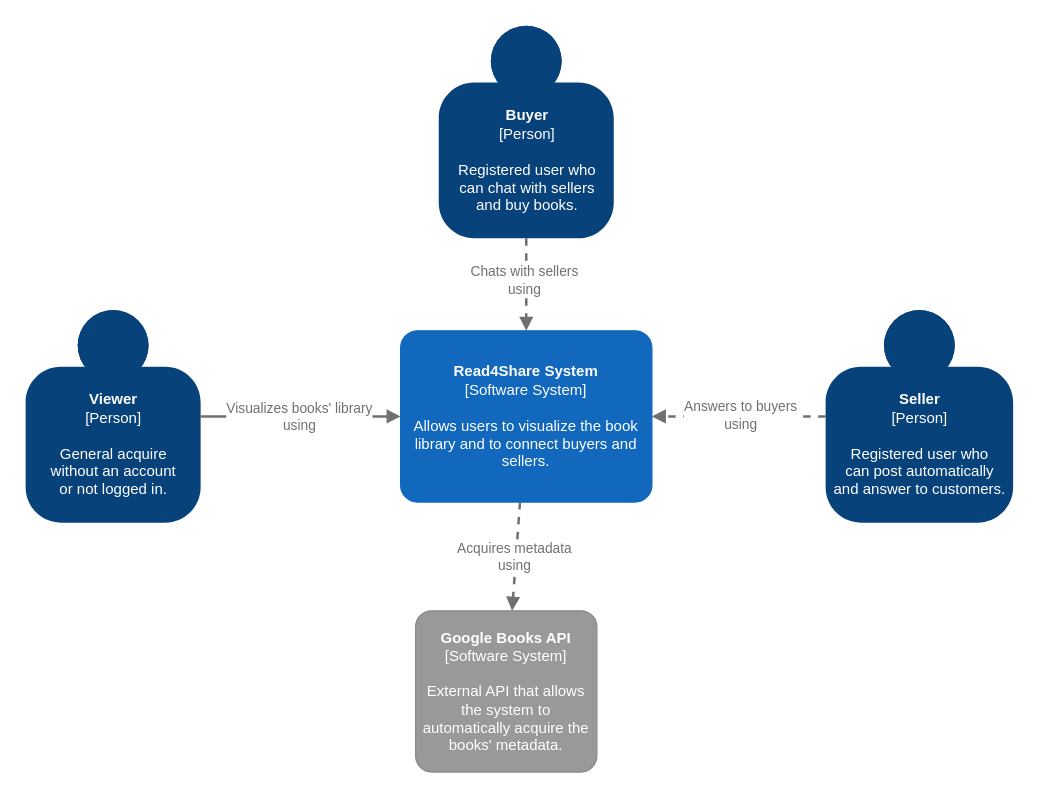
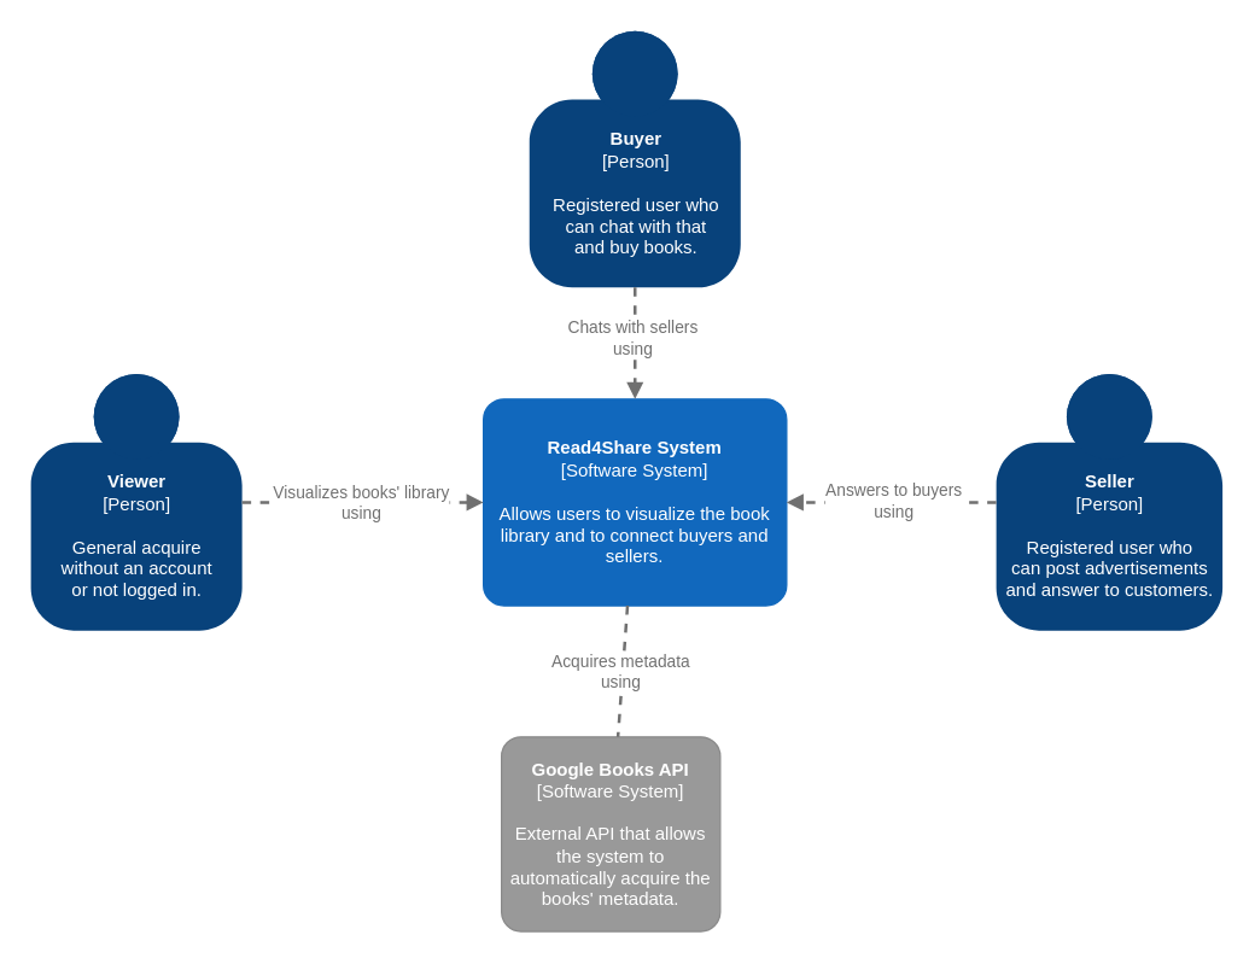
  <mxCell id="0" />
  <mxCell id="1" parent="0" />
  <mxCell id="2" value="&lt;b&gt;Viewer&lt;/b&gt;&lt;div&gt;[Person]&lt;/div&gt;&lt;br&gt;&lt;div&gt;General acquire &#10;without an account &#10;or not logged in.&lt;/div&gt;" style="html=1;dashed=0;whitespace=wrap;fillColor=#08427b;strokeColor=none;fontColor=#ffffff;shape=mxgraph.c4.person;align=center;metaEdit=1;points=[[0.5,0,0],[1,0.5,0],[1,0.75,0],[0.75,1,0],[0.5,1,0],[0.25,1,0],[0,0.75,0],[0,0.5,0]];metaData={&quot;c4Type&quot;:{&quot;editable&quot;:false}};" vertex="1" parent="1"><mxGeometry x="20" y="247.5" width="140" height="170" as="geometry" /></mxCell>
- <mxCell id="3" value="&lt;b&gt;Buyer&lt;/b&gt;&lt;div&gt;[Person]&lt;/div&gt;&lt;br&gt;&lt;div&gt;Registered user who&#10;can chat with sellers&#10;and buy books.&lt;/div&gt;" style="html=1;dashed=0;whitespace=wrap;fillColor=#08427b;strokeColor=none;fontColor=#ffffff;shape=mxgraph.c4.person;align=center;metaEdit=1;points=[[0.5,0,0],[1,0.5,0],[1,0.75,0],[0.75,1,0],[0.5,1,0],[0.25,1,0],[0,0.75,0],[0,0.5,0]];metaData={&quot;c4Type&quot;:{&quot;editable&quot;:false}};" vertex="1" parent="1"><mxGeometry x="350.5" y="20" width="140" height="170" as="geometry" /></mxCell>
- <mxCell id="4" value="&lt;b&gt;Seller&lt;/b&gt;&lt;div&gt;[Person]&lt;/div&gt;&lt;br&gt;&lt;div&gt;Registered user who&#10;can post automatically&#10;and answer to customers.&lt;/div&gt;" style="html=1;dashed=0;whitespace=wrap;fillColor=#08427b;strokeColor=none;fontColor=#ffffff;shape=mxgraph.c4.person;align=center;metaEdit=1;points=[[0.5,0,0],[1,0.5,0],[1,0.75,0],[0.75,1,0],[0.5,1,0],[0.25,1,0],[0,0.75,0],[0,0.5,0]];metaData={&quot;c4Type&quot;:{&quot;editable&quot;:false}};" vertex="1" parent="1"><mxGeometry x="660" y="247.5" width="150" height="170" as="geometry" /></mxCell>
+ <mxCell id="3" value="&lt;b&gt;Buyer&lt;/b&gt;&lt;div&gt;[Person]&lt;/div&gt;&lt;br&gt;&lt;div&gt;Registered user who&#10;can chat with that&#10;and buy books.&lt;/div&gt;" style="html=1;dashed=0;whitespace=wrap;fillColor=#08427b;strokeColor=none;fontColor=#ffffff;shape=mxgraph.c4.person;align=center;metaEdit=1;points=[[0.5,0,0],[1,0.5,0],[1,0.75,0],[0.75,1,0],[0.5,1,0],[0.25,1,0],[0,0.75,0],[0,0.5,0]];metaData={&quot;c4Type&quot;:{&quot;editable&quot;:false}};" vertex="1" parent="1"><mxGeometry x="350.5" y="20" width="140" height="170" as="geometry" /></mxCell>
+ <mxCell id="4" value="&lt;b&gt;Seller&lt;/b&gt;&lt;div&gt;[Person]&lt;/div&gt;&lt;br&gt;&lt;div&gt;Registered user who&#10;can post advertisements&#10;and answer to customers.&lt;/div&gt;" style="html=1;dashed=0;whitespace=wrap;fillColor=#08427b;strokeColor=none;fontColor=#ffffff;shape=mxgraph.c4.person;align=center;metaEdit=1;points=[[0.5,0,0],[1,0.5,0],[1,0.75,0],[0.75,1,0],[0.5,1,0],[0.25,1,0],[0,0.75,0],[0,0.5,0]];metaData={&quot;c4Type&quot;:{&quot;editable&quot;:false}};" vertex="1" parent="1"><mxGeometry x="660" y="247.5" width="150" height="170" as="geometry" /></mxCell>
  <mxCell id="5" value="&lt;b&gt;Read4Share System&lt;/b&gt;&lt;div&gt;[Software System]&lt;/div&gt;&lt;br&gt;&lt;div&gt;Allows users to visualize the book library and to connect buyers and sellers.&lt;/div&gt;" style="rounded=1;whiteSpace=wrap;html=1;labelBackgroundColor=none;fillColor=#1168BD;fontColor=#ffffff;align=center;arcSize=10;strokeColor=#1168BD;metaEdit=1;metaData={&quot;c4Type&quot;:{&quot;editable&quot;:false}};points=[[0.25,0,0],[0.5,0,0],[0.75,0,0],[1,0.25,0],[1,0.5,0],[1,0.75,0],[0.75,1,0],[0.5,1,0],[0.25,1,0],[0,0.75,0],[0,0.5,0],[0,0.25,0]];" vertex="1" parent="1"><mxGeometry x="320" y="264" width="201" height="137" as="geometry" /></mxCell>
  <mxCell id="6" value="&lt;b&gt;Google Books API&lt;/b&gt;&lt;div&gt;[Software System]&lt;/div&gt;&lt;br&gt;&lt;div&gt;External API that allows the system to automatically acquire the books' metadata.&lt;/div&gt;" style="rounded=1;whiteSpace=wrap;html=1;labelBackgroundColor=none;fillColor=#999999;fontColor=#ffffff;align=center;arcSize=10;strokeColor=#8A8A8A;metaEdit=1;metaData={&quot;c4Type&quot;:{&quot;editable&quot;:false}};points=[[0.25,0,0],[0.5,0,0],[0.75,0,0],[1,0.25,0],[1,0.5,0],[1,0.75,0],[0.75,1,0],[0.5,1,0],[0.25,1,0],[0,0.75,0],[0,0.5,0],[0,0.25,0]];" vertex="1" parent="1"><mxGeometry x="332" y="488" width="145" height="129" as="geometry" /></mxCell>
- <mxCell id="7" value="" style="endArrow=block;html=1;rounded=0;strokeWidth=2;strokeColor=#707070;dashed=1;fontColor=#707070;endFill=1;" edge="1" parent="1" source="5" target="6"><mxGeometry width="50" height="50" relative="1" as="geometry"><mxPoint x="402" y="421" as="sourcePoint" /><mxPoint x="452" y="371" as="targetPoint" /></mxGeometry></mxCell>
+ <mxCell id="7" value="" style="endArrow=none;html=1;rounded=0;strokeWidth=2;strokeColor=#707070;dashed=1;fontColor=#707070;endFill=1;" edge="1" parent="1" source="5" target="6"><mxGeometry width="50" height="50" relative="1" as="geometry"><mxPoint x="402" y="421" as="sourcePoint" /><mxPoint x="452" y="371" as="targetPoint" /></mxGeometry></mxCell>
  <mxCell id="8" value="Acquires metadata&lt;br&gt;using" style="edgeLabel;html=1;align=center;verticalAlign=middle;resizable=0;points=[];fontColor=#707070;" vertex="1" connectable="0" parent="7"><mxGeometry x="0.183" y="-2" relative="1" as="geometry"><mxPoint x="1" y="-8" as="offset" /></mxGeometry></mxCell>
  <mxCell id="9" value="" style="endArrow=block;html=1;rounded=0;strokeWidth=2;strokeColor=#707070;dashed=1;fontColor=#707070;endFill=1;" edge="1" parent="1" source="3" target="5"><mxGeometry width="50" height="50" relative="1" as="geometry"><mxPoint x="500" y="233" as="sourcePoint" /><mxPoint x="500.989" y="320" as="targetPoint" /></mxGeometry></mxCell>
  <mxCell id="10" value="Chats with sellers&lt;br&gt;using" style="edgeLabel;html=1;align=center;verticalAlign=middle;resizable=0;points=[];fontColor=#707070;" vertex="1" connectable="0" parent="9"><mxGeometry x="0.183" y="-2" relative="1" as="geometry"><mxPoint y="-11" as="offset" /></mxGeometry></mxCell>
- <mxCell id="11" value="Visualizes books' library&lt;br&gt;using" style="endArrow=block;html=1;rounded=0;strokeWidth=2;strokeColor=#707070;dashed=0;fontColor=#707070;endFill=1;" edge="1" parent="1" source="2" target="5"><mxGeometry x="-0.013" width="50" height="50" relative="1" as="geometry"><mxPoint x="430.5" y="200" as="sourcePoint" /><mxPoint x="430.5" y="274" as="targetPoint" /><mxPoint as="offset" /></mxGeometry></mxCell>
+ <mxCell id="11" value="Visualizes books' library&lt;br&gt;using" style="endArrow=block;html=1;rounded=0;strokeWidth=2;strokeColor=#707070;dashed=1;fontColor=#707070;endFill=1;" edge="1" parent="1" source="2" target="5"><mxGeometry x="-0.013" width="50" height="50" relative="1" as="geometry"><mxPoint x="430.5" y="200" as="sourcePoint" /><mxPoint x="430.5" y="274" as="targetPoint" /><mxPoint as="offset" /></mxGeometry></mxCell>
  <mxCell id="12" value="" style="endArrow=block;html=1;rounded=0;strokeWidth=2;strokeColor=#707070;dashed=1;fontColor=#707070;endFill=1;" edge="1" parent="1" source="4" target="5"><mxGeometry width="50" height="50" relative="1" as="geometry"><mxPoint x="440.5" y="210" as="sourcePoint" /><mxPoint x="440.5" y="284" as="targetPoint" /></mxGeometry></mxCell>
  <mxCell id="13" value="Answers to buyers&lt;br&gt;using" style="edgeLabel;html=1;align=center;verticalAlign=middle;resizable=0;points=[];fontColor=#707070;" vertex="1" connectable="0" parent="12"><mxGeometry x="0.183" y="-2" relative="1" as="geometry"><mxPoint x="13" y="1" as="offset" /></mxGeometry></mxCell>
